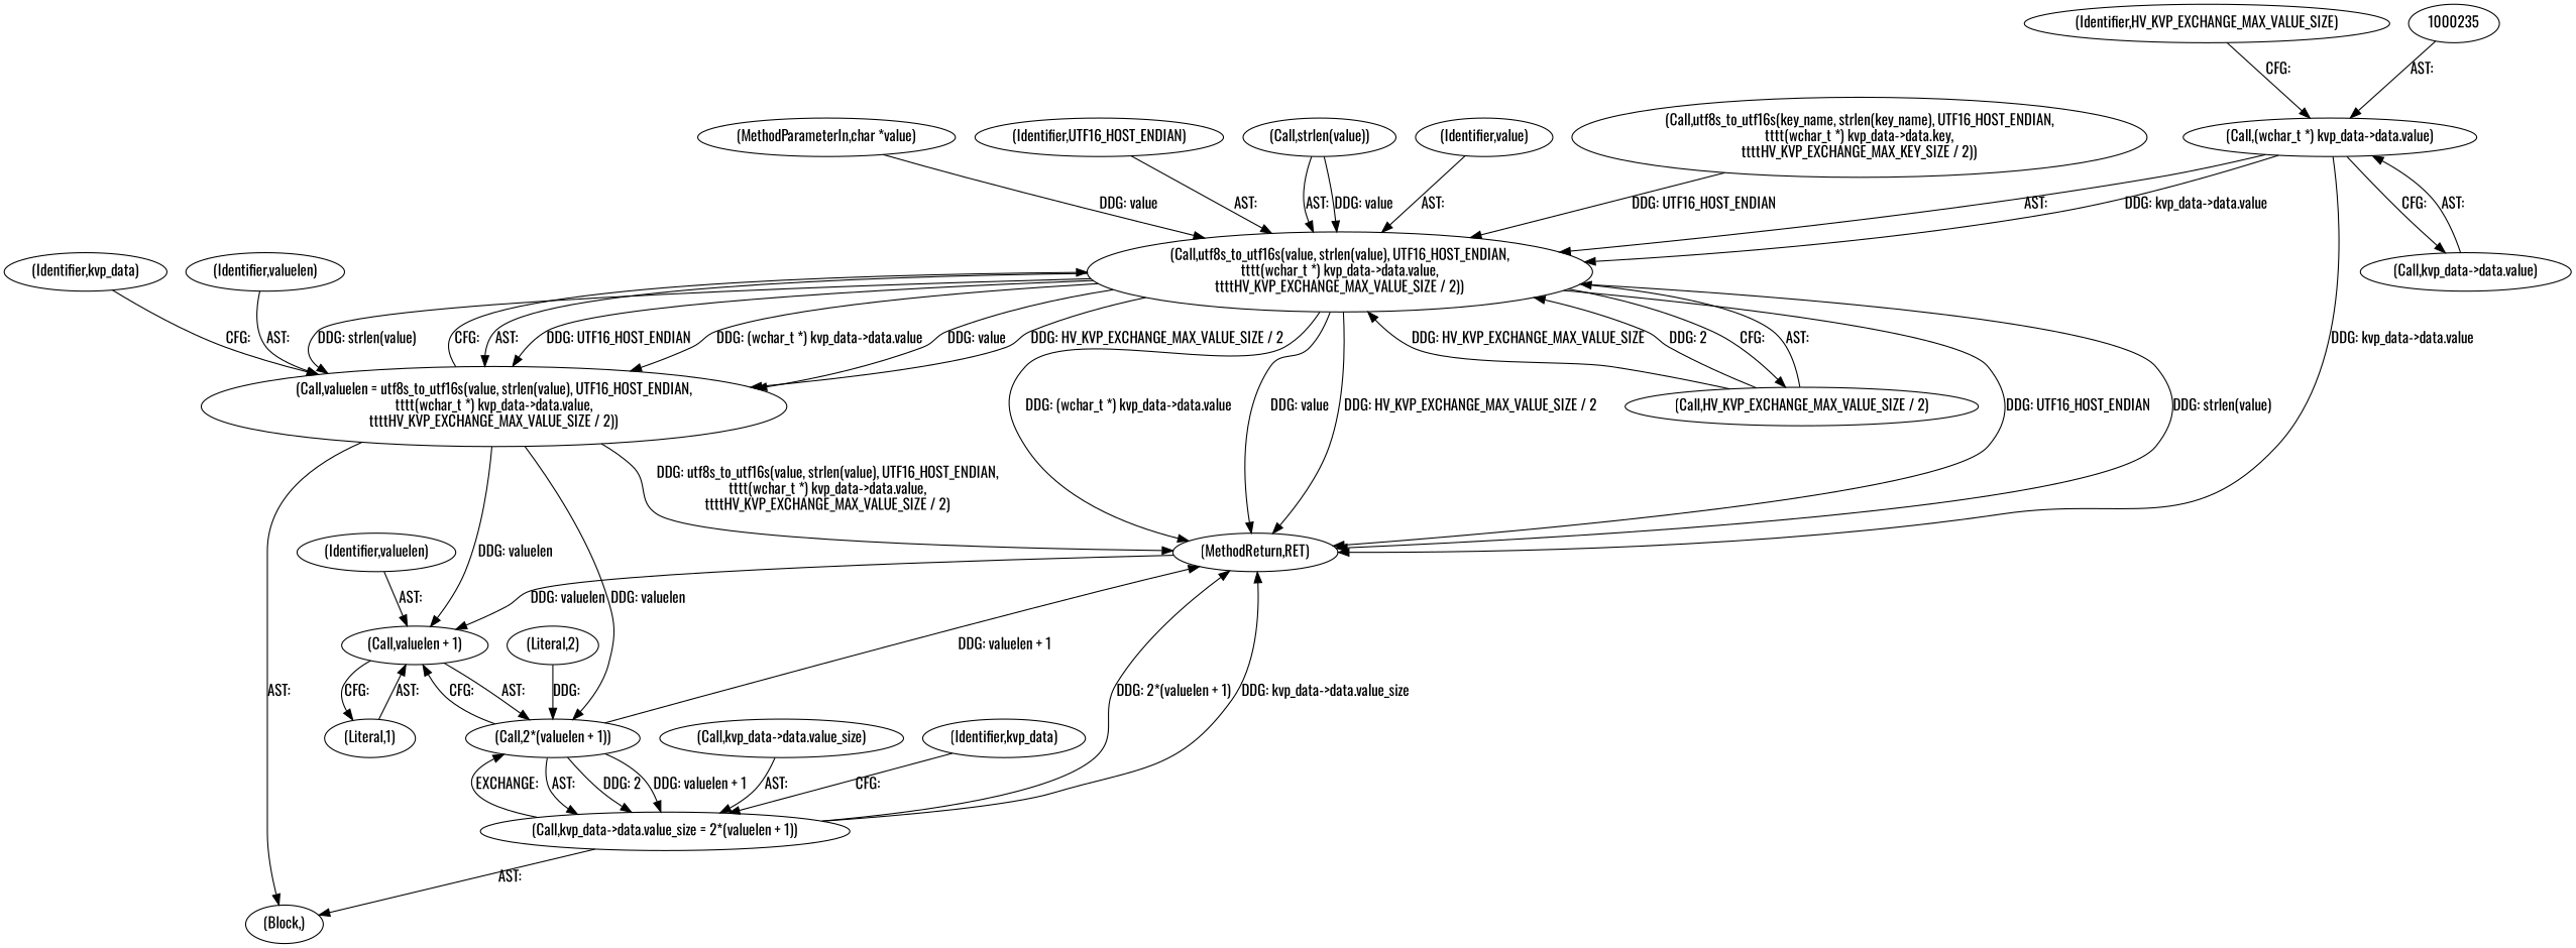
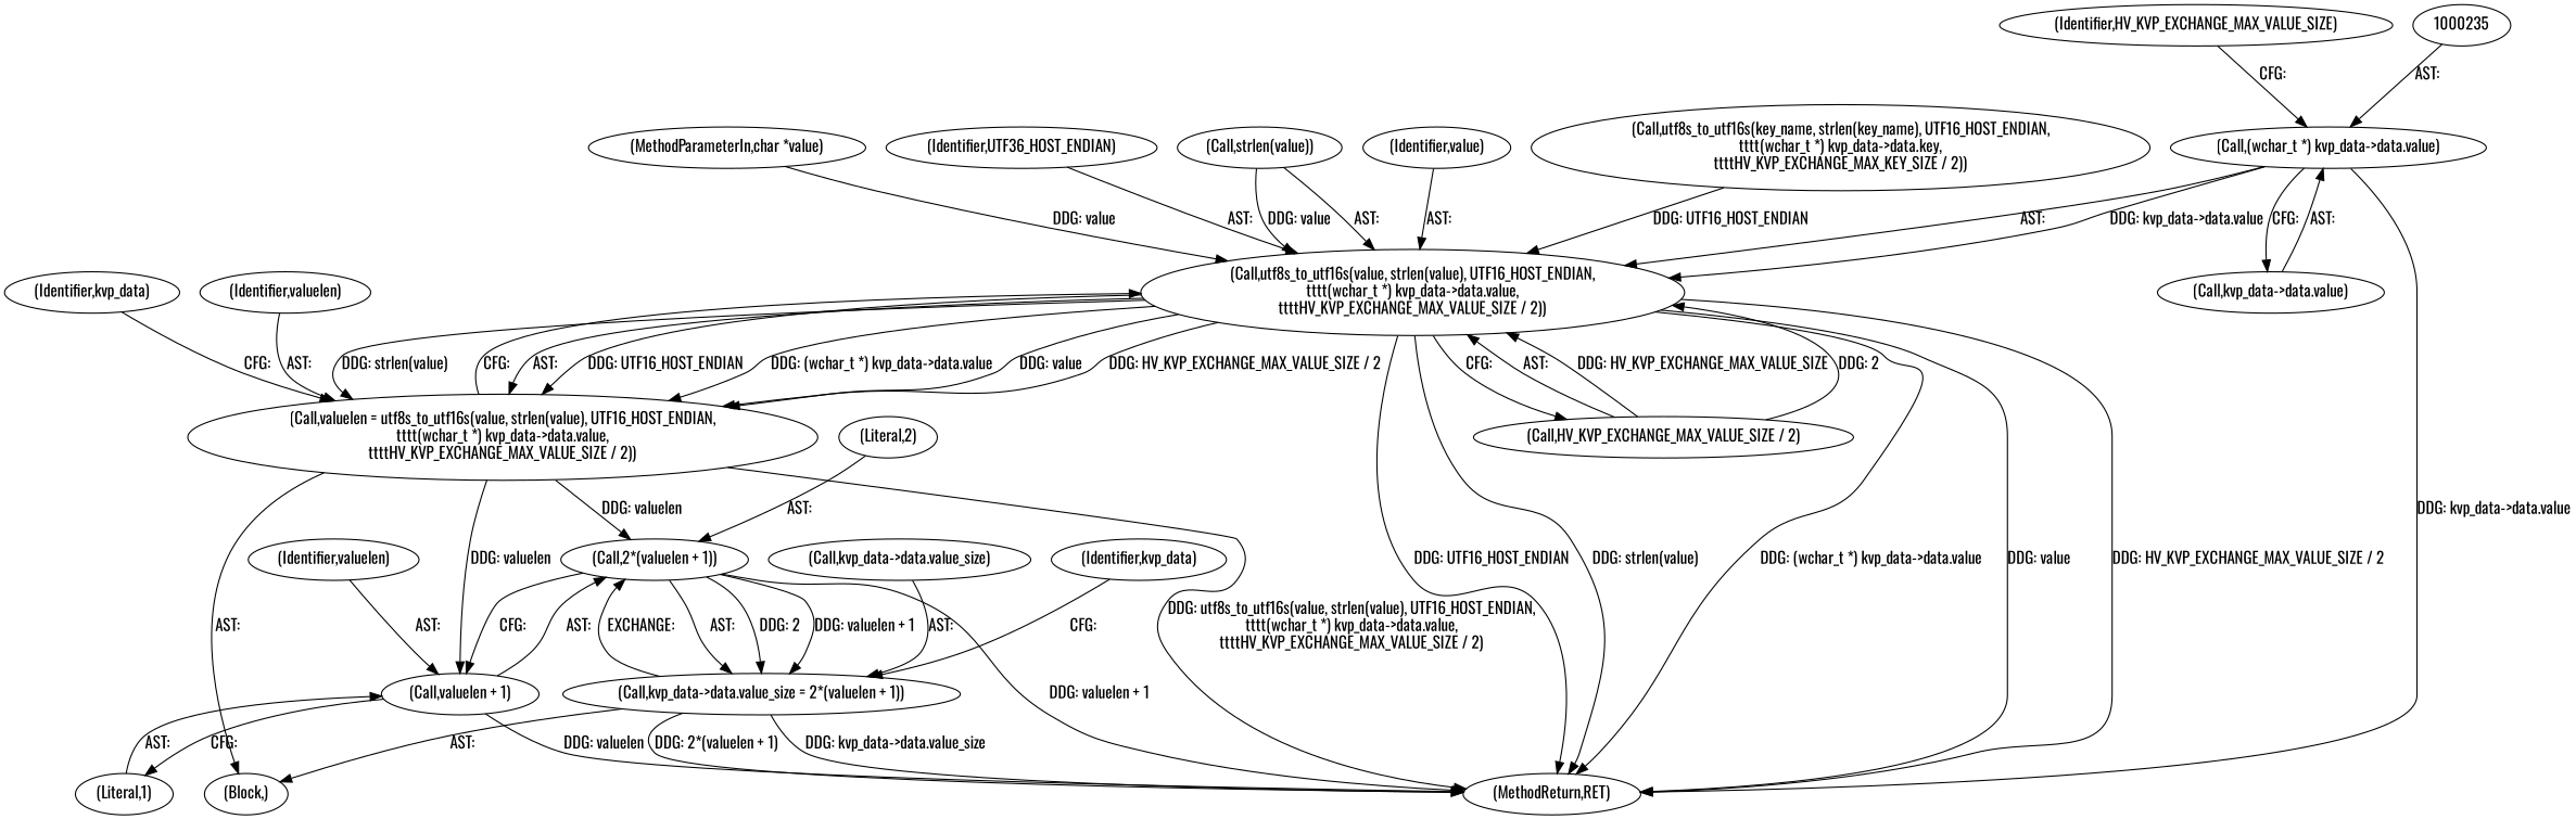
  digraph {
    fontname=Oswald
    node [fontname=Oswald]
    edge [fontname=Oswald]
    n1 [label="(Call,(wchar_t *) kvp_data->data.value)"]
    n2 [label="(Call,utf8s_to_utf16s(value, strlen(value), UTF16_HOST_ENDIAN,\n\t\t\t\t(wchar_t *) kvp_data->data.value,\n\t\t\t\tHV_KVP_EXCHANGE_MAX_VALUE_SIZE / 2))"]
    n3 [label="(MethodReturn,RET)"]
    n4 [label="(Call,kvp_data->data.value)"]
    n5 [label="(Call,valuelen = utf8s_to_utf16s(value, strlen(value), UTF16_HOST_ENDIAN,\n\t\t\t\t(wchar_t *) kvp_data->data.value,\n\t\t\t\tHV_KVP_EXCHANGE_MAX_VALUE_SIZE / 2))"]
    n6 [label="(Call,HV_KVP_EXCHANGE_MAX_VALUE_SIZE / 2)"]
    n7 [label="(Call,2*(valuelen + 1))"]
    n8 [label="(Call,valuelen + 1)"]
    n9 [label="(Block,)"]
    n10 [label="(Call,kvp_data->data.value_size = 2*(valuelen + 1))"]
    n11 [label="(Literal,1)"]
    n12 [label="(Literal,2)"]
    n13 [label="(MethodParameterIn,char *value)"]
    n14 [label="(Identifier,kvp_data)"]
-   n15 [label="(Identifier,UTF16_HOST_ENDIAN)"]
+   n15 [label="(Identifier,UTF36_HOST_ENDIAN)"]
    n16 [label="(Identifier,valuelen)"]
    n17 [label="(Call,strlen(value))"]
    n18 [label="(Identifier,valuelen)"]
    n19 [label="(Identifier,value)"]
    n20 [label="(Call,kvp_data->data.value_size)"]
    n21 [label="(Call,utf8s_to_utf16s(key_name, strlen(key_name), UTF16_HOST_ENDIAN,\n\t\t\t\t(wchar_t *) kvp_data->data.key,\n\t\t\t\tHV_KVP_EXCHANGE_MAX_KEY_SIZE / 2))"]
    n22 [label="(Identifier,HV_KVP_EXCHANGE_MAX_VALUE_SIZE)"]
    n23 [label="(Identifier,kvp_data)"]
    1000235
    n1 -> n2 [label="AST: "]
    n1 -> n2 [label="DDG: kvp_data->data.value"]
    n1 -> n3 [label="DDG: kvp_data->data.value"]
    n1 -> n4 [label="CFG: "]
    n2 -> n3 [label="DDG: UTF16_HOST_ENDIAN"]
    n2 -> n3 [label="DDG: strlen(value)"]
    n2 -> n3 [label="DDG: (wchar_t *) kvp_data->data.value"]
    n2 -> n3 [label="DDG: value"]
    n2 -> n3 [label="DDG: HV_KVP_EXCHANGE_MAX_VALUE_SIZE / 2"]
    n2 -> n5 [label="AST: "]
    n2 -> n5 [label="DDG: UTF16_HOST_ENDIAN"]
    n2 -> n5 [label="DDG: (wchar_t *) kvp_data->data.value"]
    n2 -> n5 [label="DDG: value"]
    n2 -> n5 [label="DDG: HV_KVP_EXCHANGE_MAX_VALUE_SIZE / 2"]
    n2 -> n5 [label="DDG: strlen(value)"]
    n2 -> n6 [label="CFG: "]
    n4 -> n1 [label="AST: "]
    n5 -> n2 [label="CFG: "]
    n5 -> n3 [label="DDG: utf8s_to_utf16s(value, strlen(value), UTF16_HOST_ENDIAN,\n\t\t\t\t(wchar_t *) kvp_data->data.value,\n\t\t\t\tHV_KVP_EXCHANGE_MAX_VALUE_SIZE / 2)"]
    n5 -> n7 [label="DDG: valuelen"]
    n5 -> n8 [label="DDG: valuelen"]
    n5 -> n9 [label="AST: "]
    n6 -> n2 [label="AST: "]
    n6 -> n2 [label="DDG: HV_KVP_EXCHANGE_MAX_VALUE_SIZE"]
    n6 -> n2 [label="DDG: 2"]
    n7 -> n3 [label="DDG: valuelen + 1"]
    n7 -> n8 [label="CFG: "]
    n7 -> n10 [label="AST: "]
    n7 -> n10 [label="DDG: 2"]
    n7 -> n10 [label="DDG: valuelen + 1"]
-   n3 -> n8 [label="DDG: valuelen"]
+   n8 -> n3 [label="DDG: valuelen"]
    n8 -> n7 [label="AST: "]
    n8 -> n11 [label="CFG: "]
    n10 -> n3 [label="DDG: 2*(valuelen + 1)"]
    n10 -> n3 [label="DDG: kvp_data->data.value_size"]
    n10 -> n7 [label="EXCHANGE: "]
    n10 -> n9 [label="AST: "]
    n11 -> n8 [label="AST: "]
-   n12 -> n7 [label="DDG: "]
+   n12 -> n7 [label="AST: "]
    n13 -> n2 [label="DDG: value"]
    n14 -> n5 [label="CFG: "]
    n15 -> n2 [label="AST: "]
    n16 -> n5 [label="AST: "]
    n17 -> n2 [label="AST: "]
    n17 -> n2 [label="DDG: value"]
    n18 -> n8 [label="AST: "]
    n19 -> n2 [label="AST: "]
    n20 -> n10 [label="AST: "]
    n21 -> n2 [label="DDG: UTF16_HOST_ENDIAN"]
    n22 -> n1 [label="CFG: "]
    n23 -> n10 [label="CFG: "]
    1000235 -> n1 [label="AST: "]
  }
